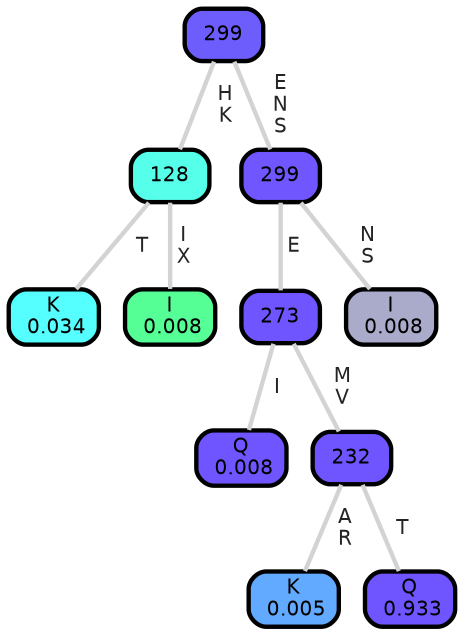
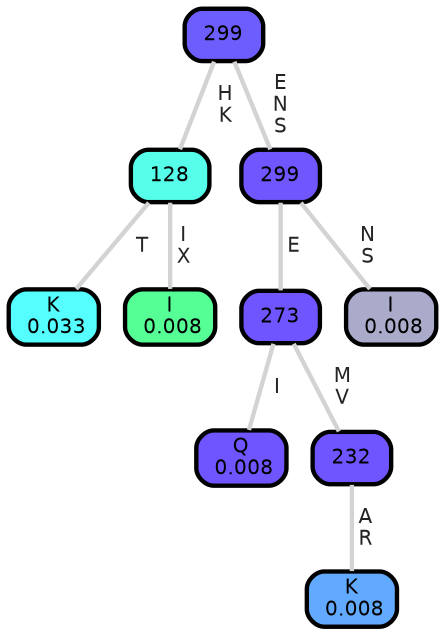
  graph {
    ranksep="0 equally"
    splines=straight
    node [color=black fillcolor="#6e55ff" fontcolor=black fontname=helvetica penwidth=3 shape=box style="filled, rounded"]
    edge [color=lightgray fontcolor=grey14 fontname=helvetica fontweight=bold penwidth=3]
-   n1 [fillcolor="#55ffff" label="K\n 0.034"]
+   n1 [fillcolor="#55ffff" label="K\n 0.033"]
    n2 [fillcolor="#55ffea" label=128]
    n3 [fillcolor="#55ff96" label="I\n 0.008"]
    n4 [fillcolor="#6e5dfd" label=299]
    n5 [fillcolor="#6f56fe" label=299]
    n6 [label=273]
    n7 [fillcolor="#aaaaca" label="I\n 0.008"]
    n8 [fillcolor="#6f55ff" label="Q\n 0.008"]
    n9 [label=232]
-   n10 [fillcolor="#62aaff" label="K\n 0.005"]
-   n11 [fillcolor="#6f55ff" label="Q\n 0.933"]
+   n10 [fillcolor="#62aaff" label="K\n 0.008"]
    subgraph sub_1 {
      rank=same
    }
    n2 -- n1 [label=" T"]
    n2 -- n3 [label=" I\n X"]
    n4 -- n2 [label=" H\n K"]
    n4 -- n5 [label=" E\n N\n S"]
    n5 -- n6 [label=" E"]
    n5 -- n7 [label=" N\n S"]
    n6 -- n8 [label=" I"]
    n6 -- n9 [label=" M\n V"]
    n9 -- n10 [label=" A\n R"]
-   n9 -- n11 [label=" T"]
  }
